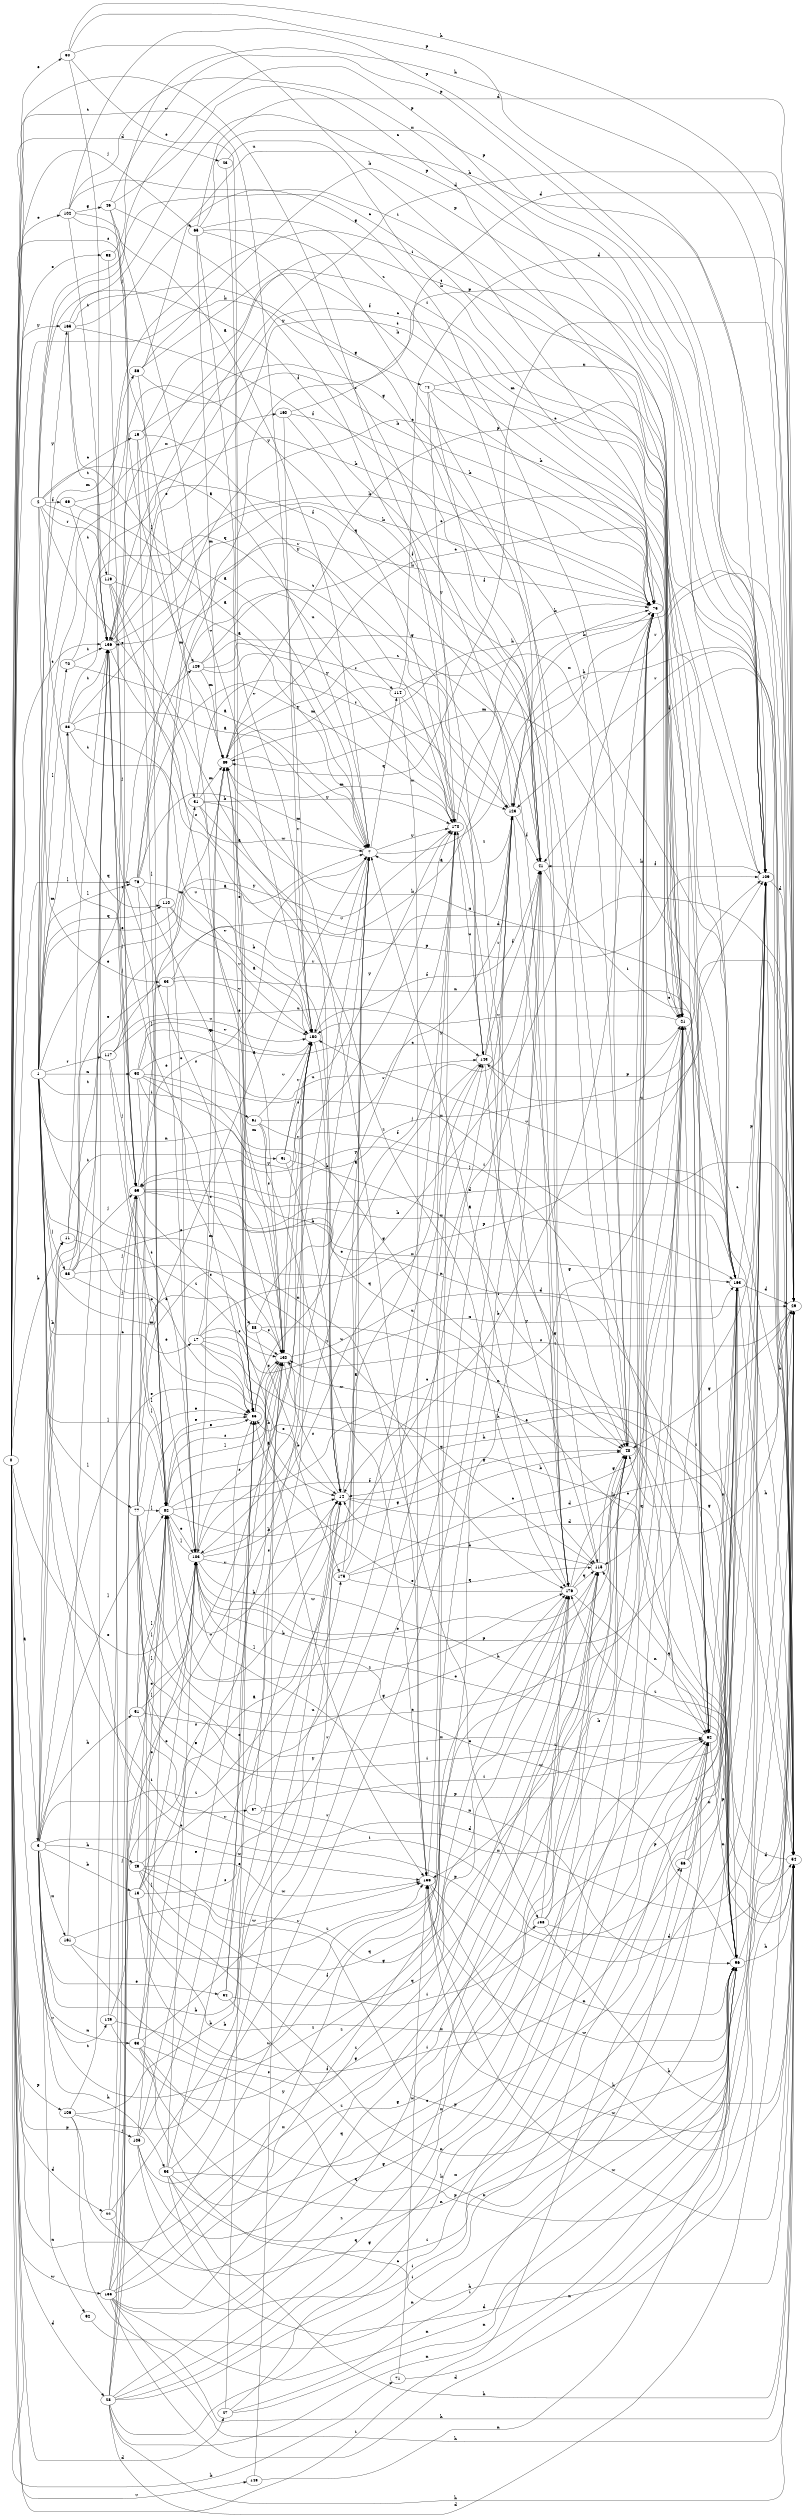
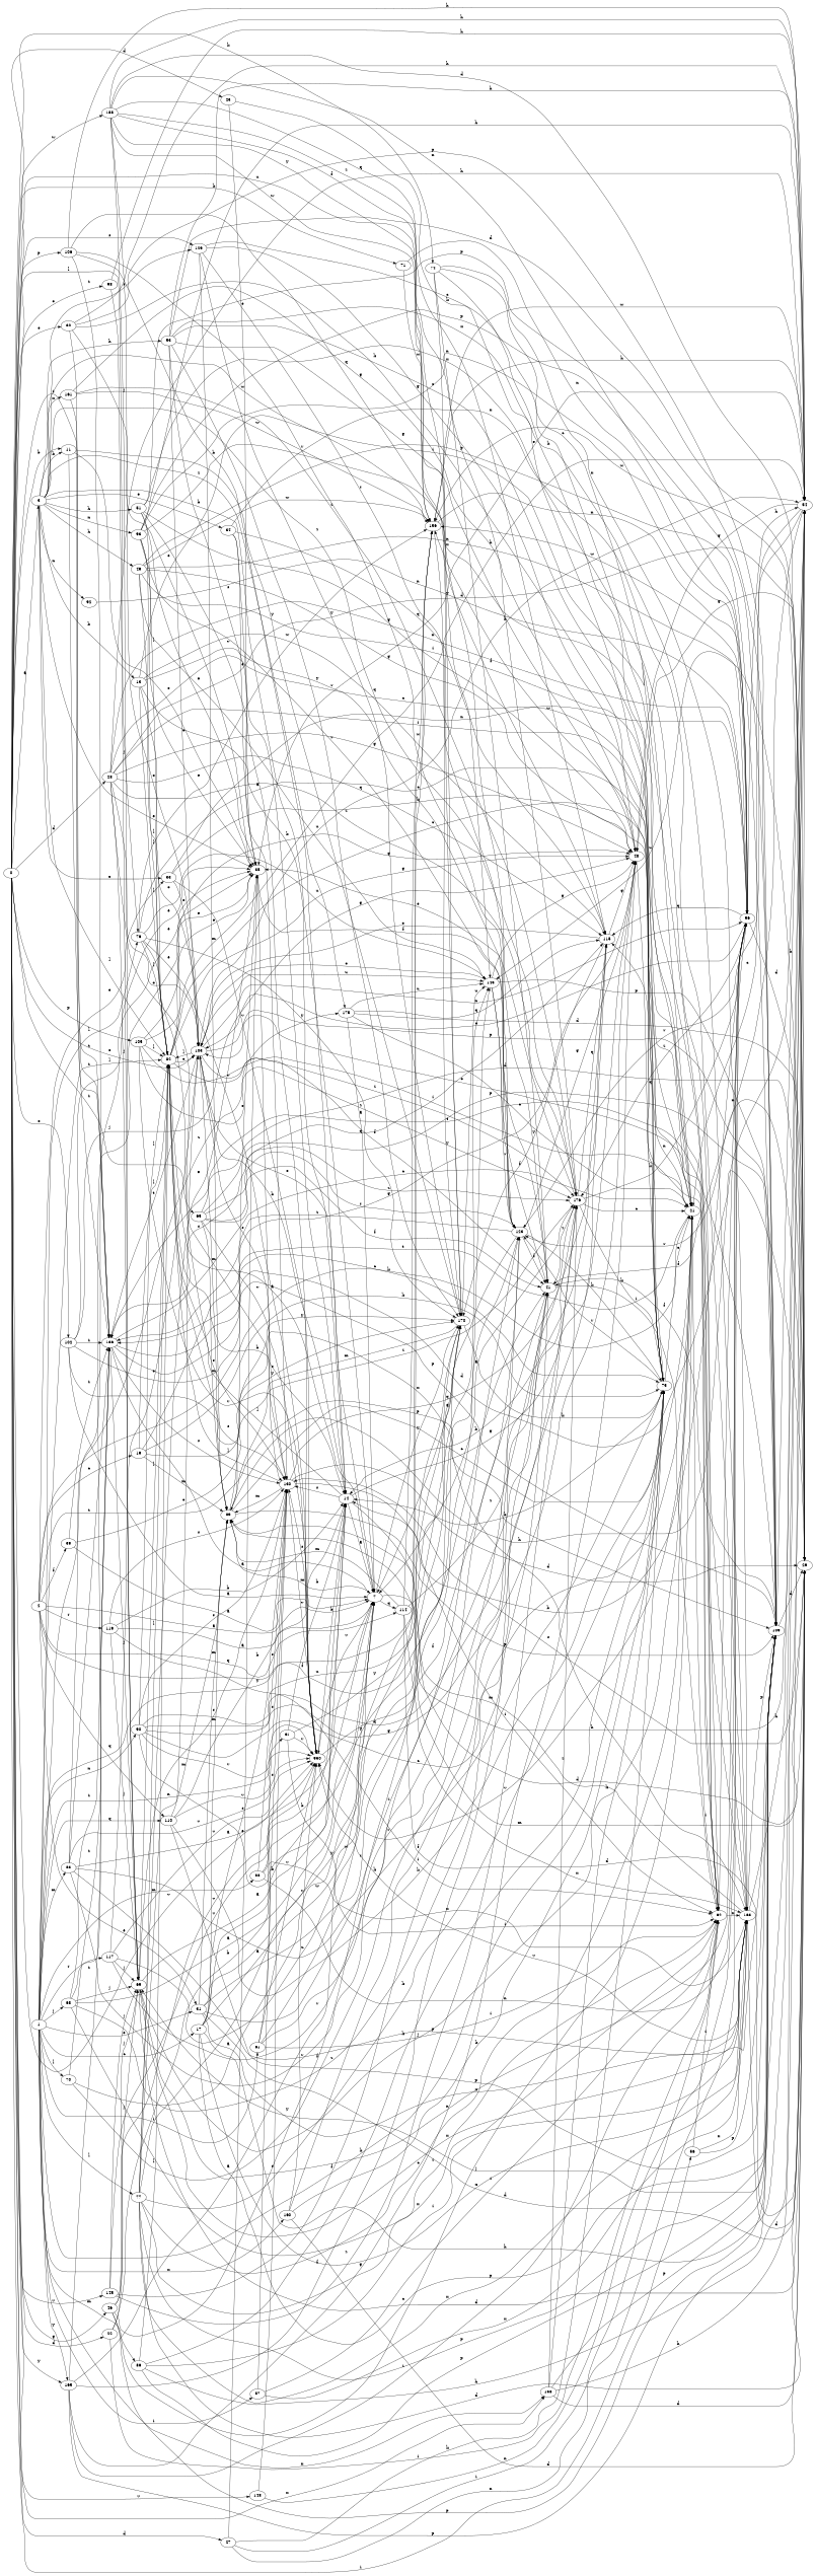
  strict digraph {
    rankdir=LR
    0
    3
    11
    22
    23
    27
    28
    30
    46
    56
    65
    71
    74
    76
    98
    102
    103
    105
    106
    129
    136
    143
    145
    148
-   150
+   150 [label=950]
    155
    158
    165
    82
    175
    33
    13
    14
    34
    35
    49
    51
    53
    92
    93
    156
    161
    176
    170
    62
    69
    75
    96
    21
    54
    115
    29
    48
    130
    109
    163
    41
    89
    123
    7
    1
    17
    31
    57
    61
    68
    77
    n68 [label=70]
    83
    86
    88
    90
    91
    110
    117
    160
    2
    19
    39
    114
    119
    0 -> 3 [label=a]
    0 -> 11 [label=b]
    0 -> 22 [label=d]
    0 -> 23 [label=d]
    0 -> 27 [label=d]
    0 -> 28 [label=d]
    0 -> 30 [label=e]
-   102 -> 46 [label=g]
+   0 -> 46 [label=g]
    0 -> 56 [label=i]
    0 -> 65 [label=j]
    0 -> 71 [label=k]
    0 -> 74 [label=k]
    0 -> 76 [label=l]
    0 -> 98 [label=o]
    0 -> 102 [label=o]
    0 -> 103 [label=o]
    0 -> 105 [label=p]
    0 -> 106 [label=p]
    0 -> 129 [label=s]
    0 -> 136 [label=t]
    0 -> 143 [label=u]
    0 -> 145 [label=v]
    0 -> 148 [label=v]
    0 -> 150 [label=v]
    0 -> 155 [label=w]
    0 -> 158 [label=x]
    0 -> 165 [label=y]
    3 -> 11 [label=b]
    3 -> 129 [label=s]
    3 -> 82 [label=l]
    3 -> 175 [label=z]
    3 -> 33 [label=e]
    3 -> 13 [label=b]
    3 -> 14 [label=b]
    3 -> 34 [label=e]
    3 -> 35 [label=e]
    3 -> 49 [label=h]
    3 -> 51 [label=h]
    3 -> 53 [label=h]
    3 -> 92 [label=n]
    3 -> 93 [label=n]
    3 -> 156 [label=w]
    3 -> 161 [label=x]
    3 -> 176 [label=z]
    11 -> 136 [label=t]
    11 -> 35 [label=e]
    11 -> 170 [label=y]
    22 -> 14 [label=b]
    22 -> 62 [label=i]
    22 -> 69 [label=j]
    23 -> 35 [label=e]
    23 -> 75 [label=k]
    27 -> 35 [label=e]
    27 -> 62 [label=i]
    27 -> 75 [label=k]
    27 -> 96 [label=n]
    28 -> 103 [label=o]
    28 -> 176 [label=z]
    28 -> 62 [label=i]
    28 -> 69 [label=j]
    28 -> 96 [label=n]
    28 -> 21 [label=c]
    28 -> 54 [label=h]
    28 -> 115 [label=q]
    28 -> 29 [label=d]
    28 -> 48 [label=g]
    28 -> 130 [label=s]
    30 -> 136 [label=t]
    30 -> 35 [label=e]
    30 -> 75 [label=k]
    30 -> 54 [label=h]
    30 -> 109 [label=p]
    46 -> 150 [label=v]
    46 -> 170 [label=y]
    46 -> 69 [label=j]
    46 -> 21 [label=c]
    46 -> 109 [label=p]
    56 -> 62 [label=i]
    56 -> 109 [label=p]
    56 -> 163 [label=x]
    65 -> 150 [label=v]
    65 -> 176 [label=z]
    65 -> 29 [label=d]
    65 -> 109 [label=p]
    65 -> 41 [label=f]
    65 -> 89 [label=m]
    65 -> 123 [label=r]
    71 -> 156 [label=w]
    71 -> 96 [label=n]
    74 -> 170 [label=y]
    74 -> 75 [label=k]
    74 -> 21 [label=c]
    74 -> 163 [label=x]
    74 -> 41 [label=f]
    76 -> 143 [label=u]
    76 -> 150 [label=v]
    76 -> 82 [label=l]
    76 -> 156 [label=w]
    76 -> 170 [label=y]
    76 -> 21 [label=c]
    76 -> 130 [label=s]
    98 -> 69 [label=j]
    98 -> 54 [label=h]
    102 -> 136 [label=t]
    102 -> 35 [label=e]
    102 -> 48 [label=g]
    102 -> 109 [label=p]
    102 -> 163 [label=x]
    102 -> 7 [label=a]
    103 -> 136 [label=t]
    103 -> 143 [label=u]
    103 -> 82 [label=l]
    103 -> 14 [label=b]
    103 -> 96 [label=n]
    103 -> 54 [label=h]
    103 -> 130 [label=s]
    103 -> 109 [label=p]
    103 -> 41 [label=f]
    103 -> 89 [label=m]
    105 -> 150 [label=v]
    105 -> 82 [label=l]
    105 -> 35 [label=e]
    105 -> 176 [label=z]
    105 -> 62 [label=i]
    105 -> 48 [label=g]
    106 -> 136 [label=t]
    106 -> 14 [label=b]
    106 -> 54 [label=h]
    106 -> 115 [label=q]
    106 -> 123 [label=r]
    129 -> 170 [label=y]
    129 -> 21 [label=c]
    129 -> 48 [label=g]
    129 -> 89 [label=m]
    129 -> 123 [label=r]
    136 -> 69 [label=j]
    136 -> 75 [label=k]
    136 -> 21 [label=c]
    136 -> 115 [label=q]
    136 -> 29 [label=d]
    136 -> 130 [label=s]
    136 -> 7 [label=a]
    143 -> 103 [label=o]
    143 -> 48 [label=g]
    143 -> 109 [label=p]
    143 -> 41 [label=f]
    143 -> 123 [label=r]
    145 -> 150 [label=v]
    145 -> 176 [label=z]
    145 -> 69 [label=j]
    145 -> 41 [label=f]
    148 -> 96 [label=n]
    148 -> 130 [label=s]
    150 -> 14 [label=b]
    150 -> 130 [label=s]
    150 -> 41 [label=f]
    155 -> 103 [label=o]
    155 -> 156 [label=w]
    155 -> 176 [label=z]
    155 -> 170 [label=y]
    155 -> 69 [label=j]
    155 -> 96 [label=n]
    155 -> 54 [label=h]
    155 -> 115 [label=q]
    155 -> 29 [label=d]
    155 -> 41 [label=f]
    158 -> 176 [label=z]
    158 -> 75 [label=k]
    158 -> 54 [label=h]
    158 -> 29 [label=d]
    158 -> 109 [label=p]
    165 -> 136 [label=t]
    165 -> 62 [label=i]
    165 -> 48 [label=g]
    165 -> 109 [label=p]
    165 -> 41 [label=f]
    165 -> 7 [label=a]
    82 -> 103 [label=o]
    82 -> 14 [label=b]
    82 -> 35 [label=e]
    82 -> 176 [label=z]
    82 -> 21 [label=c]
    82 -> 54 [label=h]
    82 -> 48 [label=g]
    82 -> 130 [label=s]
    82 -> 7 [label=a]
    175 -> 143 [label=u]
    175 -> 21 [label=c]
    175 -> 115 [label=q]
    175 -> 29 [label=d]
    175 -> 7 [label=a]
    33 -> 103 [label=o]
    33 -> 150 [label=v]
    33 -> 75 [label=k]
    33 -> 96 [label=n]
    13 -> 103 [label=o]
    13 -> 82 [label=l]
    13 -> 62 [label=i]
    13 -> 115 [label=q]
-   13 -> 163 [label=x]
+   51 -> 163 [label=x]
    13 -> 123 [label=r]
    13 -> 7 [label=a]
    14 -> 82 [label=l]
    14 -> 29 [label=d]
    14 -> 48 [label=g]
    14 -> 130 [label=s]
    14 -> 7 [label=a]
    34 -> 14 [label=b]
    34 -> 35 [label=e]
    34 -> 115 [label=q]
    34 -> 163 [label=x]
    35 -> 130 [label=s]
    35 -> 41 [label=f]
    49 -> 143 [label=u]
    49 -> 82 [label=l]
    49 -> 156 [label=w]
    49 -> 62 [label=i]
    49 -> 96 [label=n]
    49 -> 48 [label=g]
    49 -> 109 [label=p]
    51 -> 150 [label=v]
    51 -> 82 [label=l]
    51 -> 35 [label=e]
    51 -> 48 [label=g]
    51 -> 109 [label=p]
    53 -> 103 [label=o]
    53 -> 170 [label=y]
    53 -> 21 [label=c]
    53 -> 54 [label=h]
    53 -> 29 [label=d]
    53 -> 48 [label=g]
    53 -> 130 [label=s]
    53 -> 163 [label=x]
    92 -> 96 [label=n]
    93 -> 82 [label=l]
    93 -> 35 [label=e]
    93 -> 96 [label=n]
    93 -> 54 [label=h]
    93 -> 109 [label=p]
    93 -> 163 [label=x]
    93 -> 123 [label=r]
    156 -> 170 [label=y]
    156 -> 96 [label=n]
    156 -> 54 [label=h]
    161 -> 136 [label=t]
    161 -> 156 [label=w]
    161 -> 176 [label=z]
    161 -> 48 [label=g]
    176 -> 35 [label=e]
    176 -> 75 [label=k]
    176 -> 96 [label=n]
    176 -> 21 [label=c]
    176 -> 115 [label=q]
    176 -> 7 [label=a]
    170 -> 143 [label=u]
    170 -> 75 [label=k]
    170 -> 89 [label=m]
    62 -> 103 [label=o]
    62 -> 96 [label=n]
    62 -> 163 [label=x]
    69 -> 82 [label=l]
    69 -> 96 [label=n]
    69 -> 29 [label=d]
    69 -> 130 [label=s]
    69 -> 163 [label=x]
    69 -> 7 [label=a]
    75 -> 14 [label=b]
    75 -> 156 [label=w]
    75 -> 21 [label=c]
    75 -> 123 [label=r]
    96 -> 103 [label=o]
    96 -> 14 [label=b]
    96 -> 156 [label=w]
    96 -> 176 [label=z]
    96 -> 54 [label=h]
    96 -> 115 [label=q]
    96 -> 29 [label=d]
    21 -> 136 [label=t]
    21 -> 150 [label=v]
    21 -> 62 [label=i]
    21 -> 69 [label=j]
    21 -> 115 [label=q]
    54 -> 35 [label=e]
    54 -> 156 [label=w]
    54 -> 69 [label=j]
    54 -> 21 [label=c]
    54 -> 48 [label=g]
    54 -> 41 [label=f]
    54 -> 123 [label=r]
    115 -> 103 [label=o]
    115 -> 14 [label=b]
    115 -> 170 [label=y]
    115 -> 48 [label=g]
    29 -> 143 [label=u]
    29 -> 156 [label=w]
    29 -> 48 [label=g]
    29 -> 130 [label=s]
    29 -> 89 [label=m]
    29 -> 123 [label=r]
    48 -> 75 [label=k]
    130 -> 150 [label=v]
    130 -> 82 [label=l]
    130 -> 62 [label=i]
    130 -> 115 [label=q]
    130 -> 29 [label=d]
    130 -> 89 [label=m]
    109 -> 136 [label=t]
    109 -> 54 [label=h]
    109 -> 29 [label=d]
    109 -> 41 [label=f]
    163 -> 150 [label=v]
    163 -> 54 [label=h]
    163 -> 29 [label=d]
    163 -> 109 [label=p]
    163 -> 89 [label=m]
    41 -> 176 [label=z]
    41 -> 62 [label=i]
    89 -> 35 [label=e]
    89 -> 176 [label=z]
    89 -> 21 [label=c]
    89 -> 54 [label=h]
    89 -> 109 [label=p]
    123 -> 136 [label=t]
    123 -> 75 [label=k]
    123 -> 48 [label=g]
    123 -> 41 [label=f]
    123 -> 7 [label=a]
    7 -> 103 [label=o]
    7 -> 150 [label=v]
    7 -> 170 [label=y]
    7 -> 54 [label=h]
    7 -> 89 [label=m]
    7 -> 114 [label=q]
-   1 -> 56 [label=i]
    1 -> 76 [label=l]
    1 -> 158 [label=x]
    1 -> 165 [label=y]
    1 -> 82 [label=l]
    1 -> 175 [label=z]
    1 -> 170 [label=y]
    1 -> 75 [label=k]
    1 -> 17 [label=c]
    1 -> 31 [label=e]
    1 -> 57 [label=i]
    1 -> 61 [label=i]
    1 -> 68 [label=j]
    1 -> 77 [label=l]
    1 -> n68 [label=l]
    1 -> 83 [label=m]
    1 -> 86 [label=m]
    1 -> 88 [label=m]
    1 -> 90 [label=n]
    1 -> 91 [label=n]
    1 -> 110 [label=q]
    1 -> 117 [label=r]
    1 -> 160 [label=x]
    17 -> 14 [label=b]
    17 -> 156 [label=w]
    17 -> 54 [label=h]
    17 -> 130 [label=s]
    17 -> 109 [label=p]
    17 -> 163 [label=x]
    17 -> 89 [label=m]
    31 -> 176 [label=z]
    31 -> 170 [label=y]
    31 -> 29 [label=d]
    31 -> 163 [label=x]
    31 -> 89 [label=m]
    31 -> 123 [label=r]
    57 -> 62 [label=i]
    57 -> 130 [label=s]
    57 -> 163 [label=x]
    61 -> 150 [label=v]
    61 -> 156 [label=w]
    61 -> 62 [label=i]
    61 -> 130 [label=s]
    61 -> 123 [label=r]
    68 -> 136 [label=t]
    68 -> 35 [label=e]
    68 -> 176 [label=z]
    68 -> 69 [label=j]
    68 -> 163 [label=x]
    68 -> 7 [label=a]
    77 -> 82 [label=l]
    77 -> 35 [label=e]
    77 -> 62 [label=i]
    77 -> 75 [label=k]
    77 -> 21 [label=c]
    77 -> 29 [label=d]
    77 -> 109 [label=p]
    77 -> 163 [label=x]
    77 -> 89 [label=m]
    77 -> 7 [label=a]
    n68 -> 136 [label=t]
    n68 -> 41 [label=f]
    n68 -> 7 [label=a]
    83 -> 136 [label=t]
    83 -> 150 [label=v]
    83 -> 35 [label=e]
    83 -> 75 [label=k]
    83 -> 109 [label=p]
    83 -> 123 [label=r]
    83 -> 7 [label=a]
    86 -> 82 [label=l]
    86 -> 62 [label=i]
    86 -> 75 [label=k]
    86 -> 54 [label=h]
    86 -> 109 [label=p]
    88 -> 14 [label=b]
    88 -> 170 [label=y]
    88 -> 96 [label=n]
    88 -> 130 [label=s]
    90 -> 143 [label=u]
    90 -> 150 [label=v]
    90 -> 82 [label=l]
    90 -> 21 [label=c]
    90 -> 115 [label=q]
    90 -> 48 [label=g]
    90 -> 130 [label=s]
    90 -> 163 [label=x]
    91 -> 150 [label=v]
    91 -> 14 [label=b]
    91 -> 170 [label=y]
    91 -> 62 [label=i]
    110 -> 103 [label=o]
    110 -> 150 [label=v]
    110 -> 14 [label=b]
    110 -> 75 [label=k]
    110 -> 109 [label=p]
    117 -> 103 [label=o]
    117 -> 143 [label=u]
    117 -> 150 [label=v]
    117 -> 69 [label=j]
    117 -> 123 [label=r]
    160 -> 150 [label=v]
    160 -> 75 [label=k]
    160 -> 29 [label=d]
    160 -> 41 [label=f]
    2 -> 33 [label=e]
    2 -> 21 [label=c]
    2 -> 109 [label=p]
    2 -> 41 [label=f]
    2 -> 7 [label=a]
    2 -> 31 [label=e]
    2 -> 110 [label=q]
    2 -> 19 [label=c]
    2 -> 39 [label=f]
    2 -> 114 [label=q]
    2 -> 119 [label=r]
    19 -> 82 [label=l]
    19 -> 170 [label=y]
    19 -> 75 [label=k]
    19 -> 48 [label=g]
    19 -> 89 [label=m]
    39 -> 136 [label=t]
    39 -> 170 [label=y]
    39 -> 7 [label=a]
    114 -> 156 [label=w]
    114 -> 176 [label=z]
    114 -> 29 [label=d]
    114 -> 163 [label=x]
    114 -> 89 [label=m]
    119 -> 14 [label=b]
    119 -> 62 [label=i]
    119 -> 69 [label=j]
    119 -> 130 [label=s]
    119 -> 7 [label=a]
  }
